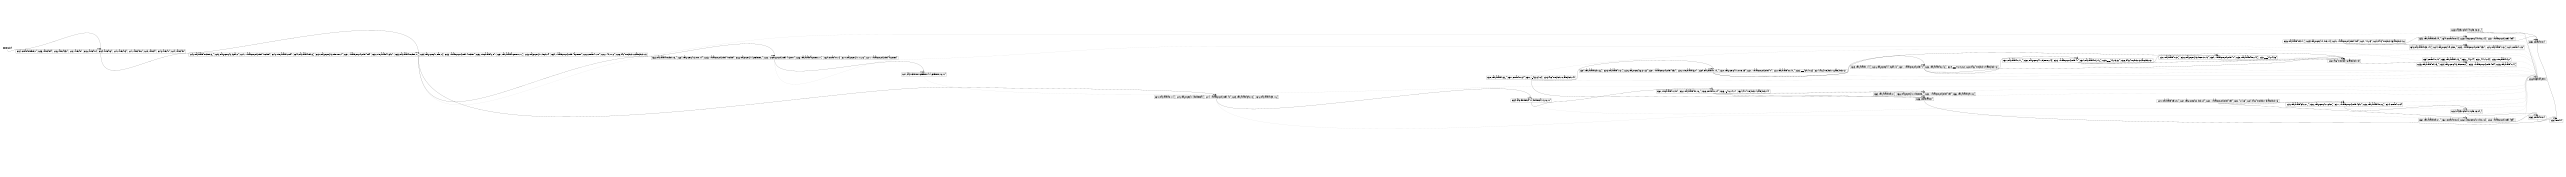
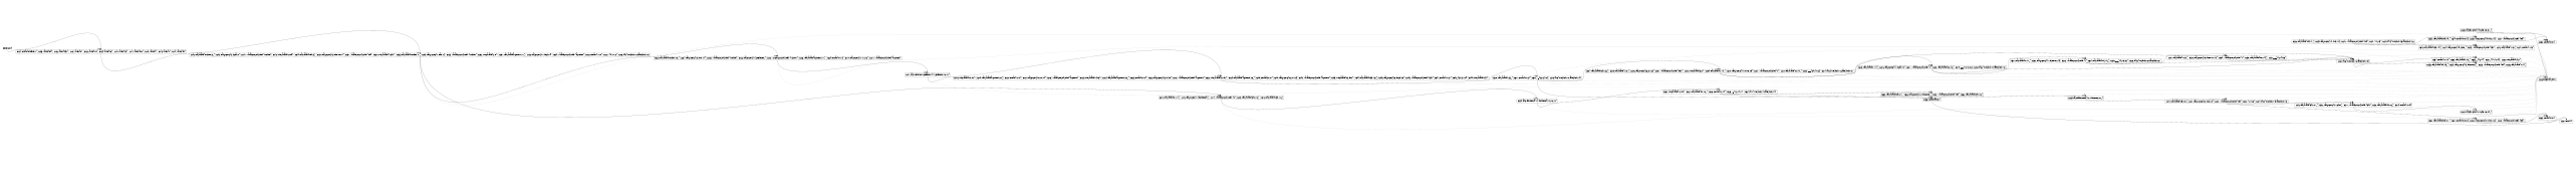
  digraph {
    rankdir=LR
    node [shape=record]
    edge [headport=n tailport=s]
    BB_entry509 [shape=none]
    n2 [label="{28234: constant[undefined,v1]|28235: vardecl['self']|28236: vardecl['_592']|28237: vardecl['m']|28238: vardecl['src']|28239: vardecl['sig']|28240: vardecl['obj']|28241: vardecl['func']|28242: vardecl['i']|28243: vardecl['o']|28244: vardecl['idx']}"]
    n3 [label="{28245: read-variable['MochiKit',v3,-]|28246: read-property[v3,'Signal',v2]|28247: \<variable-non-null-undef\>['MochiKit']|28248: write-variable[v2,'self']*|28249: read-variable['self',v5,-]|28250: read-property[v5,'_observers',v4]|28251: \<variable-non-null-undef\>['self']|28252: write-variable[v4,'_592']*|28253: read-variable['MochiKit',v7,-]|28254: read-property[v7,'Base',v6]|28255: \<variable-non-null-undef\>['MochiKit']|28256: write-variable[v6,'m']*|28257: read-variable['arguments',v11,-]|28258: read-property[v11,'length',v9]|28259: \<variable-non-null-undef\>['arguments']|28260: constant[1.0,v10]|28261: \>[v9,v10,v8]|28262: if[v8](true-block:7722,false-block:7723)}"]
    n4 [label="{28263: read-variable['MochiKit',v15,-]|28264: read-property[v15,'DOM',v14]|28265: \<variable-non-null-undef\>['MochiKit']|28266: read-property[v14,'getElement',-]|28267: \<property-non-null-undef\>[v15,'DOM']|28268: read-variable['arguments',v17,-]|28269: constant[0.0,v18]|28270: read-property[v17,v18,v16]|28271: \<variable-non-null-undef\>['arguments']}"]
    n5 [label="{28272: read-variable['m',v14,-]|28273: read-property[v14,'findIdentical',-]|28274: \<variable-non-null-undef\>['m']|28275: read-variable['_592',v15,-]|28276: read-variable['_590',v16,-]}"]
    n6 [label="{28388: exceptional-return}"]
    n7 [label="{28277: call-MochiKit.DOM.getElement [v14,'getElement',v16,v12]}"]
    n8 [label="{28359: call-m.findIdentical [v14,'findIdentical',v15,v16,v12]}"]
+   n9 [label="{28278: write-variable[v12,'src']*|28279: read-variable['arguments',v20,-]|28280: constant[1.0,v21]|28281: read-property[v20,v21,v19]|28282: \<variable-non-null-undef\>['arguments']|28283: write-variable[v19,'sig']*|28284: read-variable['arguments',v23,-]|28285: constant[2.0,v24]|28286: read-property[v23,v24,v22]|28287: \<variable-non-null-undef\>['arguments']|28288: write-variable[v22,'obj']*|28289: read-variable['arguments',v26,-]|28290: constant[3.0,v27]|28291: read-property[v26,v27,v25]|28292: \<variable-non-null-undef\>['arguments']|28293: write-variable[v25,'func']*|28294: read-variable['_592',v32,-]|28295: read-property[v32,'length',v30]|28296: \<variable-non-null-undef\>['_592']|28297: constant[1.0,v31]|28298: -[v30,v31,v29]|28299: write-variable[v29,'i']*}"]
    n10 [label="{28360: write-variable[v12,'idx']*|28361: read-variable['idx',v18,-]|28362: constant[0.0,v19]|28363: \>=[v18,v19,v17]|28364: if[v17](true-block:7742,false-block:7749)}"]
    n11 [label="{28300: read-variable['i',v33,-]|28301: constant[0.0,v34]|28302: \>=[v33,v34,v28]|28303: if[v28](true-block:7727,false-block:7749)}"]
    n12 [label="{28386: constant[false,v1]}"]
    n13 [label="{28365: read-variable['self',v21,-]|28366: read-property[v21,'_disconnect',-]|28367: \<variable-non-null-undef\>['self']|28368: read-variable['_590',v22,-]}"]
    n14 [label="{28304: read-variable['_592',v36,-]|28305: read-variable['i',v37,-]|28306: read-property[v36,v37,v35]|28307: \<variable-non-null-undef\>['_592']|28308: write-variable[v35,'o']*|28309: read-variable['o',v41,-]|28310: read-property[v41,'source',v39]|28311: \<variable-non-null-undef\>['o']|28312: read-variable['src',v40,-]|28313: ===[v39,v40,v38]|28314: if[v38](true-block:7728,false-block:7731)}"]
    n15 [label="{28332: if[v38](true-block:7732,false-block:7739)}"]
    n16 [label="{28315: read-variable['o',v44,-]|28316: read-property[v44,'signal',v42]|28317: \<variable-non-null-undef\>['o']|28318: read-variable['sig',v43,-]|28319: ===[v42,v43,v38]|28320: if[v38](true-block:7729,false-block:7731)}"]
    n17 [label="{28387: return[v1]}"]
    n18 [label="{28333: read-variable['self',v43,-]|28334: read-property[v43,'_disconnect',-]|28335: \<variable-non-null-undef\>['self']|28336: read-variable['o',v44,-]}"]
    n19 [label="{28354: constant[1.0,v42]|28355: read-variable['i',v43,-]|28356: +[v43,v44]|28357: -[v44,v42,v45]|28358: write-variable[v45,'i']}"]
    n20 [label="{28321: read-variable['o',v47,-]|28322: read-property[v47,'objOrFunc',v45]|28323: \<variable-non-null-undef\>['o']|28324: read-variable['obj',v46,-]|28325: ===[v45,v46,v38]|28326: if[v38](true-block:7730,false-block:7731)}"]
    n21 [label="{28327: read-variable['o',v50,-]|28328: read-property[v50,'funcOrStr',v48]|28329: \<variable-non-null-undef\>['o']|28330: read-variable['func',v49,-]|28331: ===[v48,v49,v38]}"]
    n22 [label="{28338: read-variable['self',v47,-]|28339: read-property[v47,'_lock',v46]|28340: \<variable-non-null-undef\>['self']|28341: ![v46,v45]|28342: if[v45](true-block:7735,false-block:7736)}"]
    n23 [label="{28343: read-variable['_592',v49,-]|28344: read-property[v49,'splice',-]|28345: \<variable-non-null-undef\>['_592']|28346: read-variable['i',v50,-]|28347: constant[1.0,v51]}"]
    n24 [label="{28348: read-variable['self',v49,-]|28349: constant[true,v48]|28350: write-property[v49,'_dirty',v48]|28351: \<variable-non-null-undef\>['self']*}"]
    n25 [label="{28353: constant[true,v1]}"]
    n26 [label="{28352: call-_592.splice [v49,'splice',v50,v51,-]*}"]
+   n27 [label="{28369: call-self._disconnect [v21,'_disconnect',v22,-]*}"]
    n28 [label="{28370: read-variable['self',v25,-]|28371: read-property[v25,'_lock',v24]|28372: \<variable-non-null-undef\>['self']|28373: ![v24,v23]|28374: if[v23](true-block:7745,false-block:7746)}"]
    n29 [label="{28375: read-variable['_592',v27,-]|28376: read-property[v27,'splice',-]|28377: \<variable-non-null-undef\>['_592']|28378: read-variable['idx',v28,-]|28379: constant[1.0,v29]}"]
    n30 [label="{28380: read-variable['self',v27,-]|28381: constant[true,v26]|28382: write-property[v27,'_dirty',v26]|28383: \<variable-non-null-undef\>['self']*}"]
    n31 [label="{28384: call-_592.splice [v27,'splice',v28,v29,-]*}"]
    n32 [label="{28385: constant[true,v1]}"]
    BB_entry509 -> n2 [headlabel="    7720"]
    n2 -> n3 [headlabel="      7721"]
    n3 -> n4 [headlabel="      7722"]
    n3 -> n5 [headlabel="      7723"]
    n3 -> n6 [color=gray headlabel="      7751"]
    n4 -> n6 [color=gray]
    n4 -> n7 [headlabel="      7724"]
    n5 -> n6 [color=gray]
    n5 -> n8 [headlabel="      7740"]
    n7 -> n6 [color=gray]
+   n7 -> n9 [headlabel="      7725"]
    n8 -> n6 [color=gray]
    n8 -> n10 [headlabel="      7741"]
+   n9 -> n6 [color=gray]
+   n9 -> n11 [headlabel="      7726"]
    n10 -> n6 [color=gray]
    n10 -> n12
    n10 -> n13 [headlabel="      7742"]
    n11 -> n6 [color=gray]
    n11 -> n12 [headlabel="      7749"]
    n11 -> n14 [headlabel="      7727"]
    n12 -> n17
    n13 -> n6 [color=gray]
+   n13 -> n27 [headlabel="      7743"]
    n14 -> n6 [color=gray]
    n14 -> n15 [headlabel="      7731"]
    n14 -> n16 [headlabel="      7728"]
    n15 -> n18 [headlabel="      7732"]
+   n15 -> n19 [headlabel="      7739"]
    n16 -> n6 [color=gray]
    n16 -> n15
    n16 -> n20 [headlabel="      7729"]
    n18 -> n6 [color=gray]
    n19 -> n6 [color=gray]
    n19 -> n11 [color=gray]
    n20 -> n6 [color=gray]
    n20 -> n15
    n20 -> n21 [headlabel="      7730"]
    n21 -> n6 [color=gray]
    n21 -> n15
    n22 -> n6 [color=gray]
    n22 -> n23 [headlabel="      7735"]
    n22 -> n24 [headlabel="      7736"]
    n23 -> n6 [color=gray]
    n24 -> n6 [color=gray]
    n24 -> n25 [headlabel="      7738"]
-   n25 -> n17 [headlabel="      7750"]
    n26 -> n6 [color=black]
    n26 -> n25
+   n27 -> n6 [color=gray]
+   n27 -> n28 [headlabel="      7744"]
    n28 -> n6 [color=gray]
    n28 -> n29 [headlabel="      7745"]
    n28 -> n30 [headlabel="      7746"]
    n29 -> n6 [color=gray]
    n29 -> n31 [headlabel="      7747"]
    n30 -> n6 [color=gray]
    n30 -> n32 [headlabel="      7748"]
    n31 -> n6 [color=gray]
    n31 -> n32
    n32 -> n17
  }
